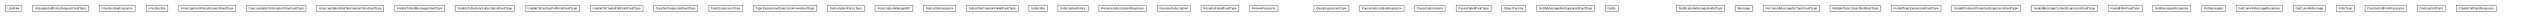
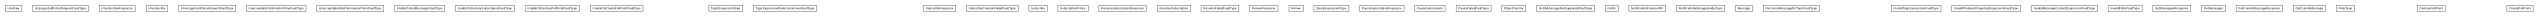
  digraph {
    nodesep=0.25
    ranksep=0.5
    node [fontcolor=black fontname=arial fontsize=10.0 shape=plaintext]
    n1 [label=<<table title="org.oasis_open.docs.wsn.b_2.UseRaw" border="0" cellborder="1" cellspacing="0" cellpadding="2" port="p" href="./UseRaw.html"> 		<tr><td><table border="0" cellspacing="0" cellpadding="1"> <tr><td align="center" balign="center"> UseRaw </td></tr> 		</table></td></tr> 		</table>>]
    n2 [label=<<table title="org.oasis_open.docs.wsn.b_2.UnsupportedPolicyRequestFaultType" border="0" cellborder="1" cellspacing="0" cellpadding="2" port="p" href="./UnsupportedPolicyRequestFaultType.html"> 		<tr><td><table border="0" cellspacing="0" cellpadding="1"> <tr><td align="center" balign="center"> UnsupportedPolicyRequestFaultType </td></tr> 		</table></td></tr> 		</table>>]
    n3 [label=<<table title="org.oasis_open.docs.wsn.b_2.UnsubscribeResponse" border="0" cellborder="1" cellspacing="0" cellpadding="2" port="p" href="./UnsubscribeResponse.html"> 		<tr><td><table border="0" cellspacing="0" cellpadding="1"> <tr><td align="center" balign="center"> UnsubscribeResponse </td></tr> 		</table></td></tr> 		</table>>]
    n4 [label=<<table title="org.oasis_open.docs.wsn.b_2.Unsubscribe" border="0" cellborder="1" cellspacing="0" cellpadding="2" port="p" href="./Unsubscribe.html"> 		<tr><td><table border="0" cellspacing="0" cellpadding="1"> <tr><td align="center" balign="center"> Unsubscribe </td></tr> 		</table></td></tr> 		</table>>]
    n5 [label=<<table title="org.oasis_open.docs.wsn.b_2.UnrecognizedPolicyRequestFaultType" border="0" cellborder="1" cellspacing="0" cellpadding="2" port="p" href="./UnrecognizedPolicyRequestFaultType.html"> 		<tr><td><table border="0" cellspacing="0" cellpadding="1"> <tr><td align="center" balign="center"> UnrecognizedPolicyRequestFaultType </td></tr> 		</table></td></tr> 		</table>>]
    n6 [label=<<table title="org.oasis_open.docs.wsn.b_2.UnacceptableTerminationTimeFaultType" border="0" cellborder="1" cellspacing="0" cellpadding="2" port="p" href="./UnacceptableTerminationTimeFaultType.html"> 		<tr><td><table border="0" cellspacing="0" cellpadding="1"> <tr><td align="center" balign="center"> UnacceptableTerminationTimeFaultType </td></tr> 		</table></td></tr> 		</table>>]
    n7 [label=<<table title="org.oasis_open.docs.wsn.b_2.UnacceptableInitialTerminationTimeFaultType" border="0" cellborder="1" cellspacing="0" cellpadding="2" port="p" href="./UnacceptableInitialTerminationTimeFaultType.html"> 		<tr><td><table border="0" cellspacing="0" cellpadding="1"> <tr><td align="center" balign="center"> UnacceptableInitialTerminationTimeFaultType </td></tr> 		</table></td></tr> 		</table>>]
    n8 [label=<<table title="org.oasis_open.docs.wsn.b_2.UnableToGetMessagesFaultType" border="0" cellborder="1" cellspacing="0" cellpadding="2" port="p" href="./UnableToGetMessagesFaultType.html"> 		<tr><td><table border="0" cellspacing="0" cellpadding="1"> <tr><td align="center" balign="center"> UnableToGetMessagesFaultType </td></tr> 		</table></td></tr> 		</table>>]
    n9 [label=<<table title="org.oasis_open.docs.wsn.b_2.UnableToDestroySubscriptionFaultType" border="0" cellborder="1" cellspacing="0" cellpadding="2" port="p" href="./UnableToDestroySubscriptionFaultType.html"> 		<tr><td><table border="0" cellspacing="0" cellpadding="1"> <tr><td align="center" balign="center"> UnableToDestroySubscriptionFaultType </td></tr> 		</table></td></tr> 		</table>>]
    n10 [label=<<table title="org.oasis_open.docs.wsn.b_2.UnableToDestroyPullPointFaultType" border="0" cellborder="1" cellspacing="0" cellpadding="2" port="p" href="./UnableToDestroyPullPointFaultType.html"> 		<tr><td><table border="0" cellspacing="0" cellpadding="1"> <tr><td align="center" balign="center"> UnableToDestroyPullPointFaultType </td></tr> 		</table></td></tr> 		</table>>]
    n11 [label=<<table title="org.oasis_open.docs.wsn.b_2.UnableToCreatePullPointFaultType" border="0" cellborder="1" cellspacing="0" cellpadding="2" port="p" href="./UnableToCreatePullPointFaultType.html"> 		<tr><td><table border="0" cellspacing="0" cellpadding="1"> <tr><td align="center" balign="center"> UnableToCreatePullPointFaultType </td></tr> 		</table></td></tr> 		</table>>]
-   n12 [label=<<table title="org.oasis_open.docs.wsn.b_2.TopicNotSupportedFaultType" border="0" cellborder="1" cellspacing="0" cellpadding="2" port="p" href="./TopicNotSupportedFaultType.html"> 		<tr><td><table border="0" cellspacing="0" cellpadding="1"> <tr><td align="center" balign="center"> TopicNotSupportedFaultType </td></tr> 		</table></td></tr> 		</table>>]
    n13 [label=<<table title="org.oasis_open.docs.wsn.b_2.TopicExpressionType" border="0" cellborder="1" cellspacing="0" cellpadding="2" port="p" href="./TopicExpressionType.html"> 		<tr><td><table border="0" cellspacing="0" cellpadding="1"> <tr><td align="center" balign="center"> TopicExpressionType </td></tr> 		</table></td></tr> 		</table>>]
    n14 [label=<<table title="org.oasis_open.docs.wsn.b_2.TopicExpressionDialectUnknownFaultType" border="0" cellborder="1" cellspacing="0" cellpadding="2" port="p" href="./TopicExpressionDialectUnknownFaultType.html"> 		<tr><td><table border="0" cellspacing="0" cellpadding="1"> <tr><td align="center" balign="center"> TopicExpressionDialectUnknownFaultType </td></tr> 		</table></td></tr> 		</table>>]
-   n15 [label=<<table title="org.oasis_open.docs.wsn.b_2.SubscriptionPolicyType" border="0" cellborder="1" cellspacing="0" cellpadding="2" port="p" href="./SubscriptionPolicyType.html"> 		<tr><td><table border="0" cellspacing="0" cellpadding="1"> <tr><td align="center" balign="center"> SubscriptionPolicyType </td></tr> 		</table></td></tr> 		</table>>]
-   n16 [label=<<table title="org.oasis_open.docs.wsn.b_2.SubscriptionManagerRP" border="0" cellborder="1" cellspacing="0" cellpadding="2" port="p" href="./SubscriptionManagerRP.html"> 		<tr><td><table border="0" cellspacing="0" cellpadding="1"> <tr><td align="center" balign="center"> SubscriptionManagerRP </td></tr> 		</table></td></tr> 		</table>>]
    n17 [label=<<table title="org.oasis_open.docs.wsn.b_2.SubscribeResponse" border="0" cellborder="1" cellspacing="0" cellpadding="2" port="p" href="./SubscribeResponse.html"> 		<tr><td><table border="0" cellspacing="0" cellpadding="1"> <tr><td align="center" balign="center"> SubscribeResponse </td></tr> 		</table></td></tr> 		</table>>]
    n18 [label=<<table title="org.oasis_open.docs.wsn.b_2.SubscribeCreationFailedFaultType" border="0" cellborder="1" cellspacing="0" cellpadding="2" port="p" href="./SubscribeCreationFailedFaultType.html"> 		<tr><td><table border="0" cellspacing="0" cellpadding="1"> <tr><td align="center" balign="center"> SubscribeCreationFailedFaultType </td></tr> 		</table></td></tr> 		</table>>]
    n19 [label=<<table title="org.oasis_open.docs.wsn.b_2.Subscribe" border="0" cellborder="1" cellspacing="0" cellpadding="2" port="p" href="./Subscribe.html"> 		<tr><td><table border="0" cellspacing="0" cellpadding="1"> <tr><td align="center" balign="center"> Subscribe </td></tr> 		</table></td></tr> 		</table>>]
    n20 [label=<<table title="org.oasis_open.docs.wsn.b_2.Subscribe.SubscriptionPolicy" border="0" cellborder="1" cellspacing="0" cellpadding="2" port="p" href="./Subscribe.SubscriptionPolicy.html"> 		<tr><td><table border="0" cellspacing="0" cellpadding="1"> <tr><td align="center" balign="center"> SubscriptionPolicy </td></tr> 		</table></td></tr> 		</table>>]
    n21 [label=<<table title="org.oasis_open.docs.wsn.b_2.ResumeSubscriptionResponse" border="0" cellborder="1" cellspacing="0" cellpadding="2" port="p" href="./ResumeSubscriptionResponse.html"> 		<tr><td><table border="0" cellspacing="0" cellpadding="1"> <tr><td align="center" balign="center"> ResumeSubscriptionResponse </td></tr> 		</table></td></tr> 		</table>>]
    n22 [label=<<table title="org.oasis_open.docs.wsn.b_2.ResumeSubscription" border="0" cellborder="1" cellspacing="0" cellpadding="2" port="p" href="./ResumeSubscription.html"> 		<tr><td><table border="0" cellspacing="0" cellpadding="1"> <tr><td align="center" balign="center"> ResumeSubscription </td></tr> 		</table></td></tr> 		</table>>]
    n23 [label=<<table title="org.oasis_open.docs.wsn.b_2.ResumeFailedFaultType" border="0" cellborder="1" cellspacing="0" cellpadding="2" port="p" href="./ResumeFailedFaultType.html"> 		<tr><td><table border="0" cellspacing="0" cellpadding="1"> <tr><td align="center" balign="center"> ResumeFailedFaultType </td></tr> 		</table></td></tr> 		</table>>]
    n24 [label=<<table title="org.oasis_open.docs.wsn.b_2.RenewResponse" border="0" cellborder="1" cellspacing="0" cellpadding="2" port="p" href="./RenewResponse.html"> 		<tr><td><table border="0" cellspacing="0" cellpadding="1"> <tr><td align="center" balign="center"> RenewResponse </td></tr> 		</table></td></tr> 		</table>>]
+   n25 [label=<<table title="org.oasis_open.docs.wsn.b_2.Renew" border="0" cellborder="1" cellspacing="0" cellpadding="2" port="p" href="./Renew.html"> 		<tr><td><table border="0" cellspacing="0" cellpadding="1"> <tr><td align="center" balign="center"> Renew </td></tr> 		</table></td></tr> 		</table>>]
    n26 [label=<<table title="org.oasis_open.docs.wsn.b_2.QueryExpressionType" border="0" cellborder="1" cellspacing="0" cellpadding="2" port="p" href="./QueryExpressionType.html"> 		<tr><td><table border="0" cellspacing="0" cellpadding="1"> <tr><td align="center" balign="center"> QueryExpressionType </td></tr> 		</table></td></tr> 		</table>>]
    n27 [label=<<table title="org.oasis_open.docs.wsn.b_2.PauseSubscriptionResponse" border="0" cellborder="1" cellspacing="0" cellpadding="2" port="p" href="./PauseSubscriptionResponse.html"> 		<tr><td><table border="0" cellspacing="0" cellpadding="1"> <tr><td align="center" balign="center"> PauseSubscriptionResponse </td></tr> 		</table></td></tr> 		</table>>]
    n28 [label=<<table title="org.oasis_open.docs.wsn.b_2.PauseSubscription" border="0" cellborder="1" cellspacing="0" cellpadding="2" port="p" href="./PauseSubscription.html"> 		<tr><td><table border="0" cellspacing="0" cellpadding="1"> <tr><td align="center" balign="center"> PauseSubscription </td></tr> 		</table></td></tr> 		</table>>]
    n29 [label=<<table title="org.oasis_open.docs.wsn.b_2.PauseFailedFaultType" border="0" cellborder="1" cellspacing="0" cellpadding="2" port="p" href="./PauseFailedFaultType.html"> 		<tr><td><table border="0" cellspacing="0" cellpadding="1"> <tr><td align="center" balign="center"> PauseFailedFaultType </td></tr> 		</table></td></tr> 		</table>>]
    n30 [label=<<table title="org.oasis_open.docs.wsn.b_2.ObjectFactory" border="0" cellborder="1" cellspacing="0" cellpadding="2" port="p" href="./ObjectFactory.html"> 		<tr><td><table border="0" cellspacing="0" cellpadding="1"> <tr><td align="center" balign="center"> ObjectFactory </td></tr> 		</table></td></tr> 		</table>>]
    n31 [label=<<table title="org.oasis_open.docs.wsn.b_2.NotifyMessageNotSupportedFaultType" border="0" cellborder="1" cellspacing="0" cellpadding="2" port="p" href="./NotifyMessageNotSupportedFaultType.html"> 		<tr><td><table border="0" cellspacing="0" cellpadding="1"> <tr><td align="center" balign="center"> NotifyMessageNotSupportedFaultType </td></tr> 		</table></td></tr> 		</table>>]
    n32 [label=<<table title="org.oasis_open.docs.wsn.b_2.Notify" border="0" cellborder="1" cellspacing="0" cellpadding="2" port="p" href="./Notify.html"> 		<tr><td><table border="0" cellspacing="0" cellpadding="1"> <tr><td align="center" balign="center"> Notify </td></tr> 		</table></td></tr> 		</table>>]
+   n33 [label=<<table title="org.oasis_open.docs.wsn.b_2.NotificationProducerRP" border="0" cellborder="1" cellspacing="0" cellpadding="2" port="p" href="./NotificationProducerRP.html"> 		<tr><td><table border="0" cellspacing="0" cellpadding="1"> <tr><td align="center" balign="center"> NotificationProducerRP </td></tr> 		</table></td></tr> 		</table>>]
    n34 [label=<<table title="org.oasis_open.docs.wsn.b_2.NotificationMessageHolderType" border="0" cellborder="1" cellspacing="0" cellpadding="2" port="p" href="./NotificationMessageHolderType.html"> 		<tr><td><table border="0" cellspacing="0" cellpadding="1"> <tr><td align="center" balign="center"> NotificationMessageHolderType </td></tr> 		</table></td></tr> 		</table>>]
    n35 [label=<<table title="org.oasis_open.docs.wsn.b_2.NotificationMessageHolderType.Message" border="0" cellborder="1" cellspacing="0" cellpadding="2" port="p" href="./NotificationMessageHolderType.Message.html"> 		<tr><td><table border="0" cellspacing="0" cellpadding="1"> <tr><td align="center" balign="center"> Message </td></tr> 		</table></td></tr> 		</table>>]
    n36 [label=<<table title="org.oasis_open.docs.wsn.b_2.NoCurrentMessageOnTopicFaultType" border="0" cellborder="1" cellspacing="0" cellpadding="2" port="p" href="./NoCurrentMessageOnTopicFaultType.html"> 		<tr><td><table border="0" cellspacing="0" cellpadding="1"> <tr><td align="center" balign="center"> NoCurrentMessageOnTopicFaultType </td></tr> 		</table></td></tr> 		</table>>]
-   n37 [label=<<table title="org.oasis_open.docs.wsn.b_2.MultipleTopicsSpecifiedFaultType" border="0" cellborder="1" cellspacing="0" cellpadding="2" port="p" href="./MultipleTopicsSpecifiedFaultType.html"> 		<tr><td><table border="0" cellspacing="0" cellpadding="1"> <tr><td align="center" balign="center"> MultipleTopicsSpecifiedFaultType </td></tr> 		</table></td></tr> 		</table>>]
    n38 [label=<<table title="org.oasis_open.docs.wsn.b_2.InvalidTopicExpressionFaultType" border="0" cellborder="1" cellspacing="0" cellpadding="2" port="p" href="./InvalidTopicExpressionFaultType.html"> 		<tr><td><table border="0" cellspacing="0" cellpadding="1"> <tr><td align="center" balign="center"> InvalidTopicExpressionFaultType </td></tr> 		</table></td></tr> 		</table>>]
    n39 [label=<<table title="org.oasis_open.docs.wsn.b_2.InvalidProducerPropertiesExpressionFaultType" border="0" cellborder="1" cellspacing="0" cellpadding="2" port="p" href="./InvalidProducerPropertiesExpressionFaultType.html"> 		<tr><td><table border="0" cellspacing="0" cellpadding="1"> <tr><td align="center" balign="center"> InvalidProducerPropertiesExpressionFaultType </td></tr> 		</table></td></tr> 		</table>>]
    n40 [label=<<table title="org.oasis_open.docs.wsn.b_2.InvalidMessageContentExpressionFaultType" border="0" cellborder="1" cellspacing="0" cellpadding="2" port="p" href="./InvalidMessageContentExpressionFaultType.html"> 		<tr><td><table border="0" cellspacing="0" cellpadding="1"> <tr><td align="center" balign="center"> InvalidMessageContentExpressionFaultType </td></tr> 		</table></td></tr> 		</table>>]
    n41 [label=<<table title="org.oasis_open.docs.wsn.b_2.InvalidFilterFaultType" border="0" cellborder="1" cellspacing="0" cellpadding="2" port="p" href="./InvalidFilterFaultType.html"> 		<tr><td><table border="0" cellspacing="0" cellpadding="1"> <tr><td align="center" balign="center"> InvalidFilterFaultType </td></tr> 		</table></td></tr> 		</table>>]
    n42 [label=<<table title="org.oasis_open.docs.wsn.b_2.GetMessagesResponse" border="0" cellborder="1" cellspacing="0" cellpadding="2" port="p" href="./GetMessagesResponse.html"> 		<tr><td><table border="0" cellspacing="0" cellpadding="1"> <tr><td align="center" balign="center"> GetMessagesResponse </td></tr> 		</table></td></tr> 		</table>>]
    n43 [label=<<table title="org.oasis_open.docs.wsn.b_2.GetMessages" border="0" cellborder="1" cellspacing="0" cellpadding="2" port="p" href="./GetMessages.html"> 		<tr><td><table border="0" cellspacing="0" cellpadding="1"> <tr><td align="center" balign="center"> GetMessages </td></tr> 		</table></td></tr> 		</table>>]
    n44 [label=<<table title="org.oasis_open.docs.wsn.b_2.GetCurrentMessageResponse" border="0" cellborder="1" cellspacing="0" cellpadding="2" port="p" href="./GetCurrentMessageResponse.html"> 		<tr><td><table border="0" cellspacing="0" cellpadding="1"> <tr><td align="center" balign="center"> GetCurrentMessageResponse </td></tr> 		</table></td></tr> 		</table>>]
    n45 [label=<<table title="org.oasis_open.docs.wsn.b_2.GetCurrentMessage" border="0" cellborder="1" cellspacing="0" cellpadding="2" port="p" href="./GetCurrentMessage.html"> 		<tr><td><table border="0" cellspacing="0" cellpadding="1"> <tr><td align="center" balign="center"> GetCurrentMessage </td></tr> 		</table></td></tr> 		</table>>]
    n46 [label=<<table title="org.oasis_open.docs.wsn.b_2.FilterType" border="0" cellborder="1" cellspacing="0" cellpadding="2" port="p" href="./FilterType.html"> 		<tr><td><table border="0" cellspacing="0" cellpadding="1"> <tr><td align="center" balign="center"> FilterType </td></tr> 		</table></td></tr> 		</table>>]
-   n47 [label=<<table title="org.oasis_open.docs.wsn.b_2.DestroyPullPointResponse" border="0" cellborder="1" cellspacing="0" cellpadding="2" port="p" href="./DestroyPullPointResponse.html"> 		<tr><td><table border="0" cellspacing="0" cellpadding="1"> <tr><td align="center" balign="center"> DestroyPullPointResponse </td></tr> 		</table></td></tr> 		</table>>]
    n48 [label=<<table title="org.oasis_open.docs.wsn.b_2.DestroyPullPoint" border="0" cellborder="1" cellspacing="0" cellpadding="2" port="p" href="./DestroyPullPoint.html"> 		<tr><td><table border="0" cellspacing="0" cellpadding="1"> <tr><td align="center" balign="center"> DestroyPullPoint </td></tr> 		</table></td></tr> 		</table>>]
-   n49 [label=<<table title="org.oasis_open.docs.wsn.b_2.CreatePullPointResponse" border="0" cellborder="1" cellspacing="0" cellpadding="2" port="p" href="./CreatePullPointResponse.html"> 		<tr><td><table border="0" cellspacing="0" cellpadding="1"> <tr><td align="center" balign="center"> CreatePullPointResponse </td></tr> 		</table></td></tr> 		</table>>]
+   n50 [label=<<table title="org.oasis_open.docs.wsn.b_2.CreatePullPoint" border="0" cellborder="1" cellspacing="0" cellpadding="2" port="p" href="./CreatePullPoint.html"> 		<tr><td><table border="0" cellspacing="0" cellpadding="1"> <tr><td align="center" balign="center"> CreatePullPoint </td></tr> 		</table></td></tr> 		</table>>]
  }
